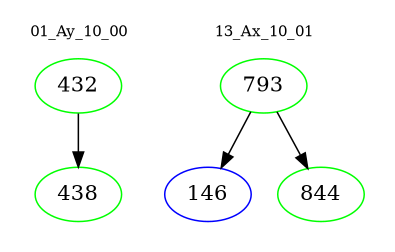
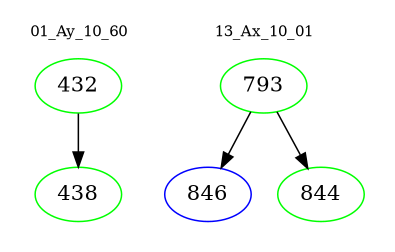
  digraph {
    node [color=green]
    edge [color=black]
    n1 [label=432]
    n2 [label=438]
    n3 [label=793]
-   n4 [color=blue label=146]
+   n4 [color=blue label=846]
    n5 [label=844]
    subgraph cluster_1 {
      color=white
      fontsize=10
-     label="01_Ay_10_00"
+     label="01_Ay_10_60"
      n1
      n2
    }
    subgraph cluster_2 {
      color=white
      fontsize=10
      label="13_Ax_10_01"
      n3
      n4
      n5
    }
    n1 -> n2
    n3 -> n4
    n3 -> n5
  }
